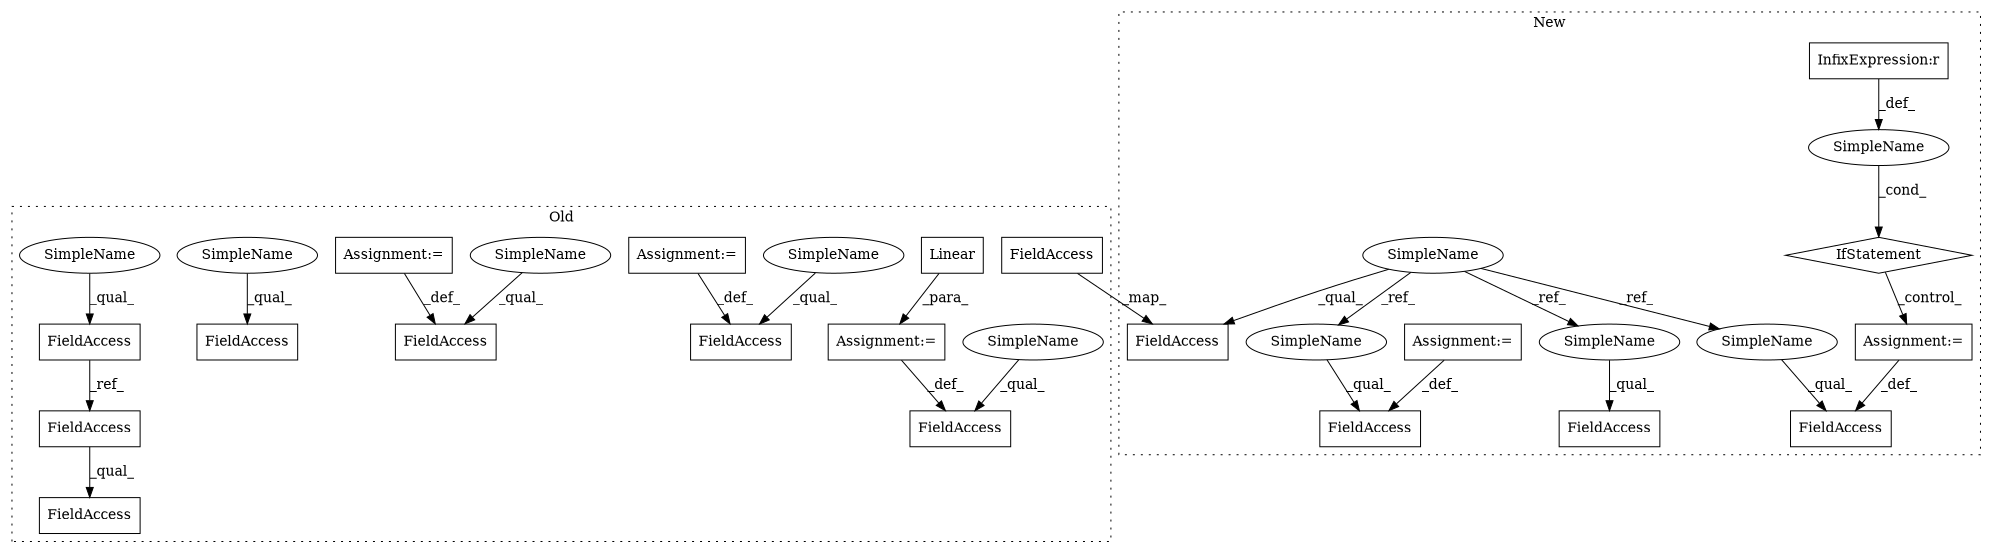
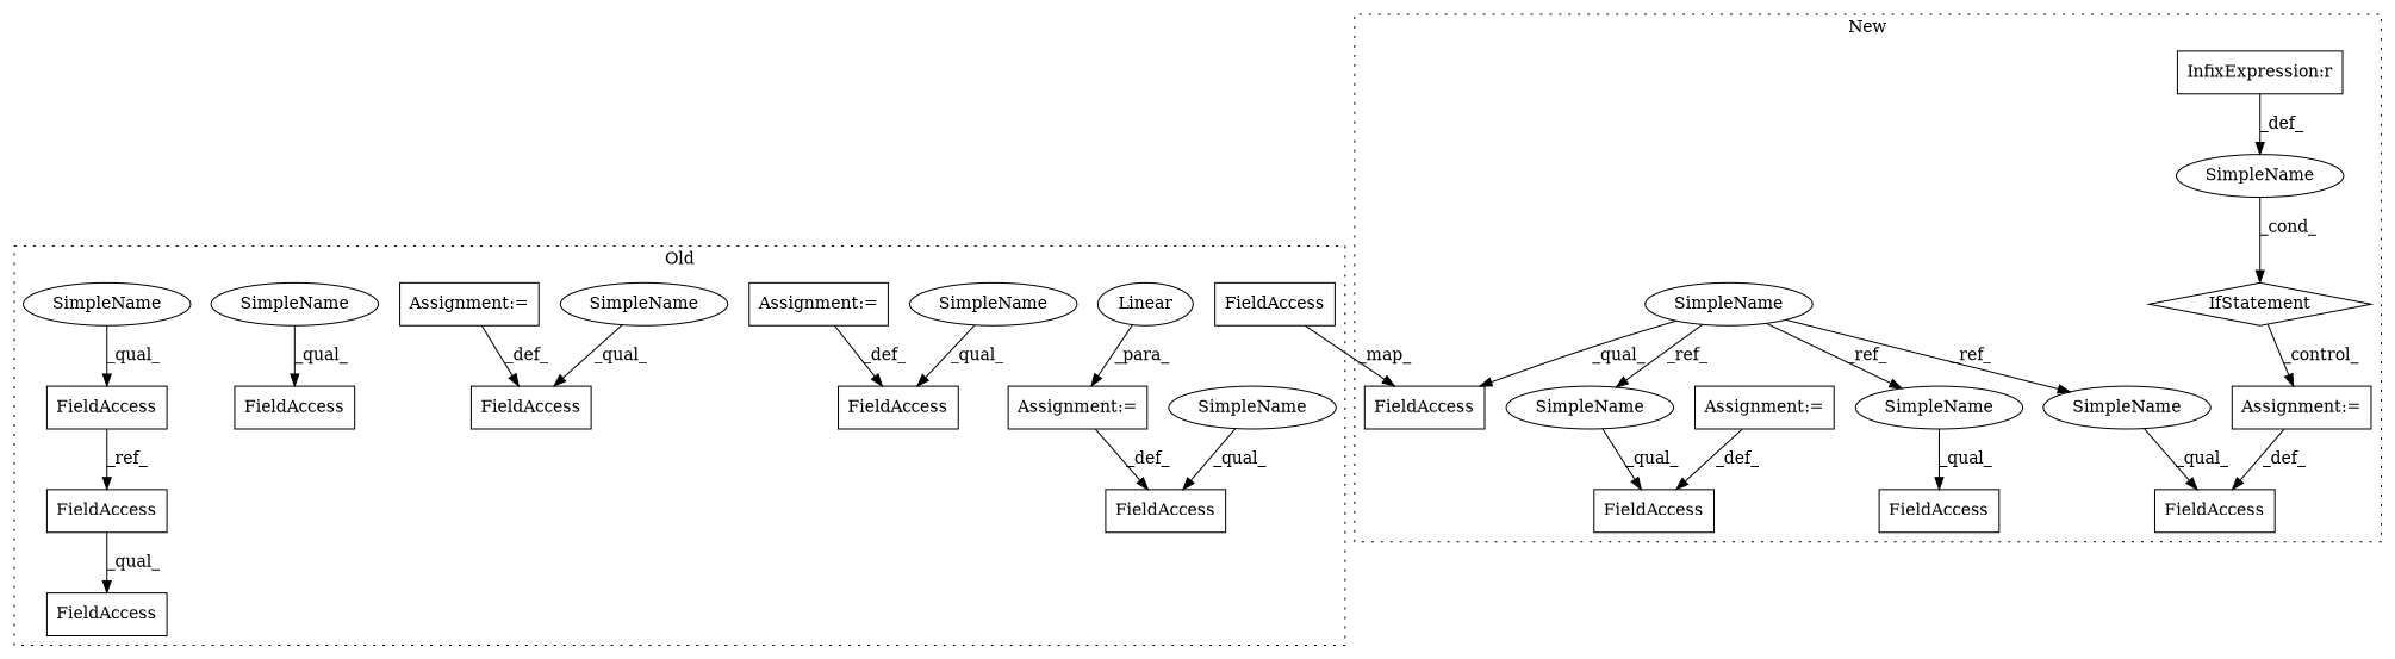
  digraph {
    node [a=22 l=4 s=763 shape=box]
-   n1 [a=32 l="7,1" label=Linear s="797,849"]
+   n1 [a=32 l="7,1" label=Linear s="797,849" shape=ellipse]
    n2 [l=16 label=FieldAccess]
    n3 [a=7 l=1 label="Assignment:=" s=779]
    n4 [l=12 label=FieldAccess s=659]
    n5 [a=7 l=1 label="Assignment:=" s=671]
    n6 [l=12 label=FieldAccess s=628]
    n7 [l=12 label=FieldAccess s=727]
    n8 [a=7 l=1 label="Assignment:=" s=640]
    n9 [l=14 label=FieldAccess s=521]
    n10 [l=6 label=FieldAccess s=449]
    n11 [l=21 label=FieldAccess s=581]
    n12 [a=42 label=SimpleName shape=ellipse]
    n13 [a=42 label=SimpleName s=628 shape=ellipse]
    n14 [a=42 label=SimpleName s=659 shape=ellipse]
    n15 [a=42 label=SimpleName s=727 shape=ellipse]
    n16 [a=42 label=SimpleName s=521 shape=ellipse]
    n17 [l=14 label=FieldAccess s=581]
    n18 [a=25 l="4,2" label=IfStatement s="3354,3376" shape=diamond]
    n19 [a=7 l=1 label="Assignment:=" s=3406]
    n20 [l=20 label=FieldAccess s=3386]
    n21 [a=42 label=SimpleName shape=ellipse l="" s=""]
    n22 [a=42 label=SimpleName s=2941 shape=ellipse]
    n23 [l=13 label=FieldAccess s=3258]
    n24 [a=7 l=1 label="Assignment:=" s=3271]
    n25 [l=13 label=FieldAccess s=3138]
    n26 [l=9 label=FieldAccess s=3334]
    n27 [a=27 label="InfixExpression:r" s=3369]
    n28 [a=42 label=SimpleName s=3258 shape=ellipse]
    n29 [a=42 label=SimpleName s=3386 shape=ellipse]
    n30 [a=42 label=SimpleName s=3138 shape=ellipse]
    subgraph cluster_1 {
      label=Old
      style=dotted
      n1
      n2
      n3
      n4
      n5
      n6
      n7
      n8
      n9
      n10
      n11
      n12
      n13
      n14
      n15
      n16
      n17
    }
    subgraph cluster_2 {
      label=New
      style=dotted
      n18
      n19
      n20
      n21
      n22
      n23
      n24
      n25
      n26
      n27
      n28
      n29
      n30
    }
    n1 -> n3 [label=_para_]
    n3 -> n2 [label=_def_]
    n5 -> n4 [label=_def_]
    n8 -> n6 [label=_def_]
    n9 -> n17 [label=_ref_]
    n10 -> n26 [label=_map_]
    n12 -> n2 [label=_qual_]
    n13 -> n6 [label=_qual_]
    n14 -> n4 [label=_qual_]
    n15 -> n7 [label=_qual_]
    n16 -> n9 [label=_qual_]
    n17 -> n11 [label=_qual_]
    n18 -> n19 [label=_control_]
    n19 -> n20 [label=_def_]
    n21 -> n18 [label=_cond_]
    n22 -> n26 [label=_qual_]
    n22 -> n28 [label=_ref_]
    n22 -> n29 [label=_ref_]
    n22 -> n30 [label=_ref_]
    n24 -> n23 [label=_def_]
    n27 -> n21 [label=_def_]
    n28 -> n23 [label=_qual_]
    n29 -> n20 [label=_qual_]
    n30 -> n25 [label=_qual_]
  }
